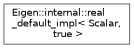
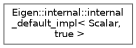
  digraph {
    rankdir=LR
-   n1 [color=grey40 fillcolor=white fontname=Helvetica fontsize=10 height=0.2 label="Eigen::internal::real\l_default_impl\< Scalar,\l true \>" shape=box style=filled width=0.4]
+   n1 [color=grey40 fillcolor=white fontname=Helvetica fontsize=10 height=0.2 label="Eigen::internal::internal\l_default_impl\< Scalar,\l true \>" shape=box style=filled width=0.4]
  }
